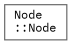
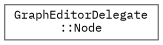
  digraph {
    rankdir=LR
    fontname="IBM Plex Mono"
-   n1 [color=grey40 fillcolor=white fontname="IBM Plex Mono" fontsize=10 height=0.2 label="Node\l::Node" shape=box style=filled width=0.4]
+   n1 [color=grey40 fillcolor=white fontname="IBM Plex Mono" fontsize=10 height=0.2 label="GraphEditorDelegate\l::Node" shape=box style=filled width=0.4]
  }
